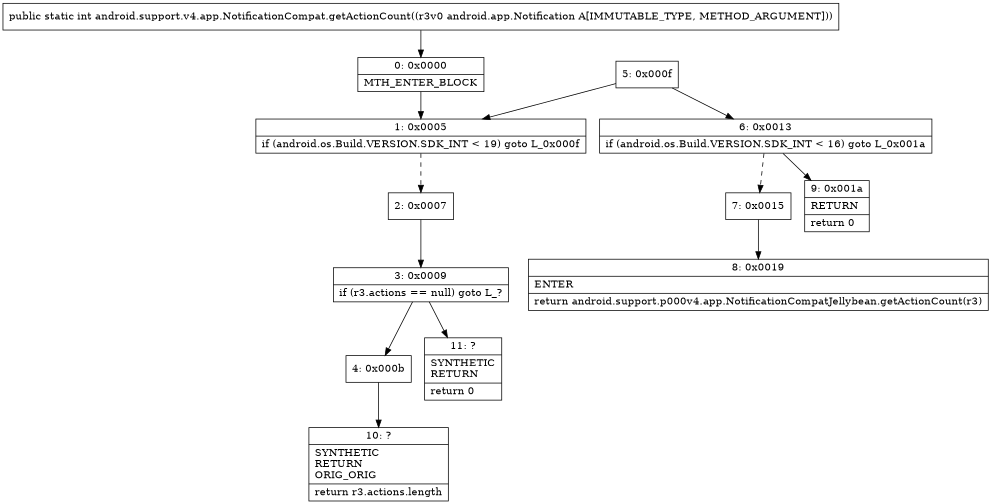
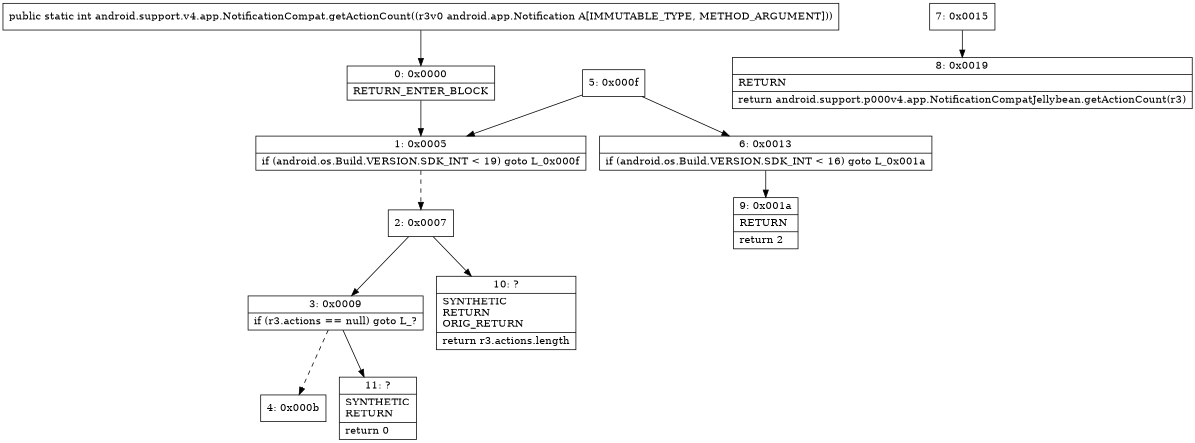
  digraph {
    node [shape=record]
-   n1 [label="{0\:\ 0x0000|MTH_ENTER_BLOCK\l}"]
+   n1 [label="{0\:\ 0x0000|RETURN_ENTER_BLOCK\l}"]
    n2 [label="{1\:\ 0x0005|if (android.os.Build.VERSION.SDK_INT \< 19) goto L_0x000f\l}"]
    n3 [label="{2\:\ 0x0007}"]
    n4 [label="{3\:\ 0x0009|if (r3.actions == null) goto L_?\l}"]
    n5 [label="{5\:\ 0x000f}"]
    n6 [label="{6\:\ 0x0013|if (android.os.Build.VERSION.SDK_INT \< 16) goto L_0x001a\l}"]
    n7 [label="{4\:\ 0x000b}"]
    n8 [label="{11\:\ ?|SYNTHETIC\lRETURN\l|return 0\l}"]
-   n9 [label="{10\:\ ?|SYNTHETIC\lRETURN\lORIG_ORIG\l|return r3.actions.length\l}"]
+   n9 [label="{10\:\ ?|SYNTHETIC\lRETURN\lORIG_RETURN\l|return r3.actions.length\l}"]
    n10 [label="{7\:\ 0x0015}"]
-   n11 [label="{9\:\ 0x001a|RETURN\l|return 0\l}"]
-   n12 [label="{8\:\ 0x0019|ENTER\l|return android.support.p000v4.app.NotificationCompatJellybean.getActionCount(r3)\l}"]
+   n11 [label="{9\:\ 0x001a|RETURN\l|return 2\l}"]
+   n12 [label="{8\:\ 0x0019|RETURN\l|return android.support.p000v4.app.NotificationCompatJellybean.getActionCount(r3)\l}"]
    n13 [label="{public static int android.support.v4.app.NotificationCompat.getActionCount((r3v0 android.app.Notification A[IMMUTABLE_TYPE, METHOD_ARGUMENT])) }"]
    n1 -> n2
    n2 -> n3 [style=dashed]
    n3 -> n4
-   n4 -> n7 [style=solid]
+   n4 -> n7 [style=dashed]
    n4 -> n8
    n5 -> n2
    n5 -> n6
-   n6 -> n10 [style=dashed]
    n6 -> n11
-   n7 -> n9
+   n3 -> n9
    n10 -> n12
    n13 -> n1
  }
